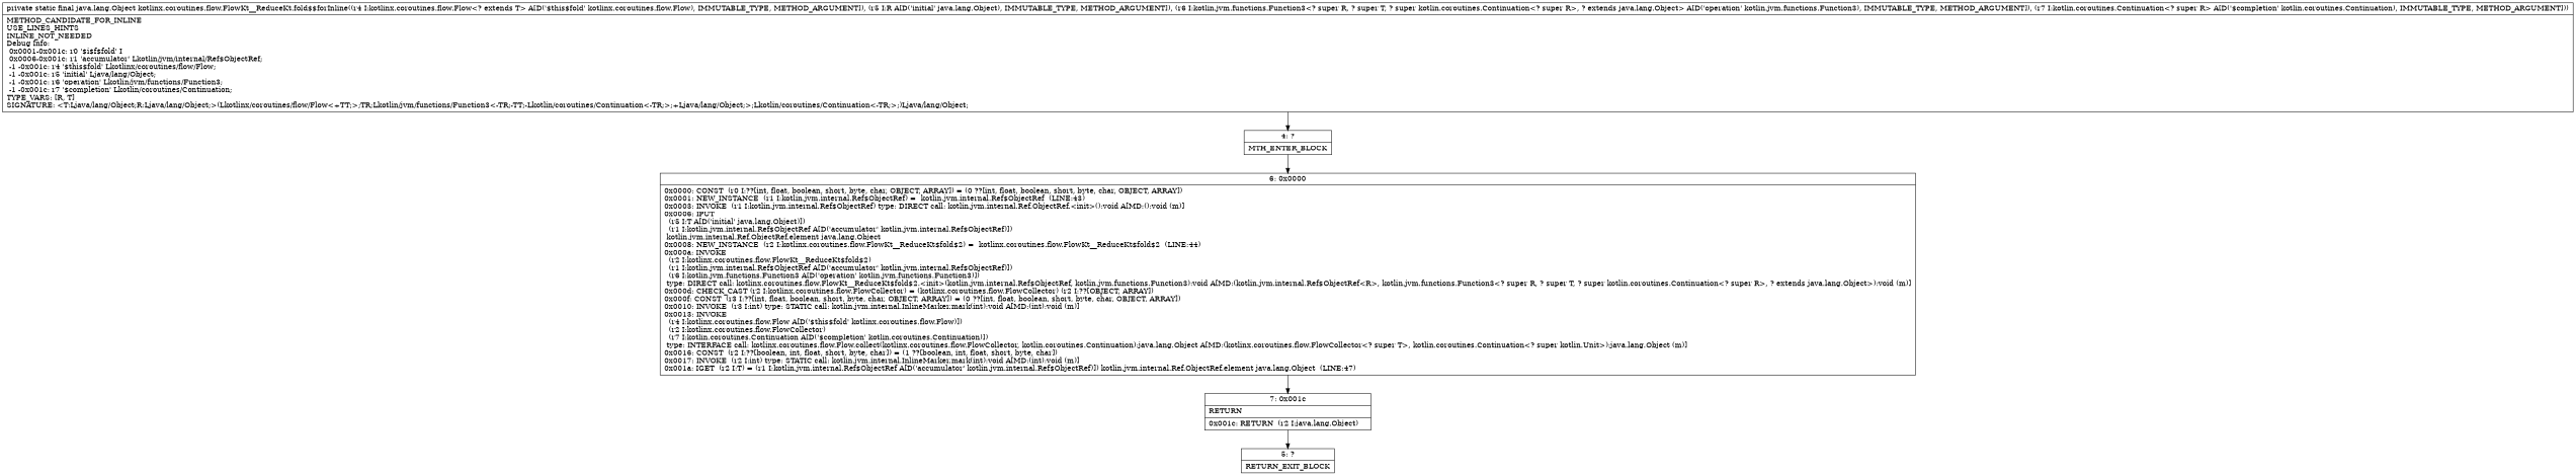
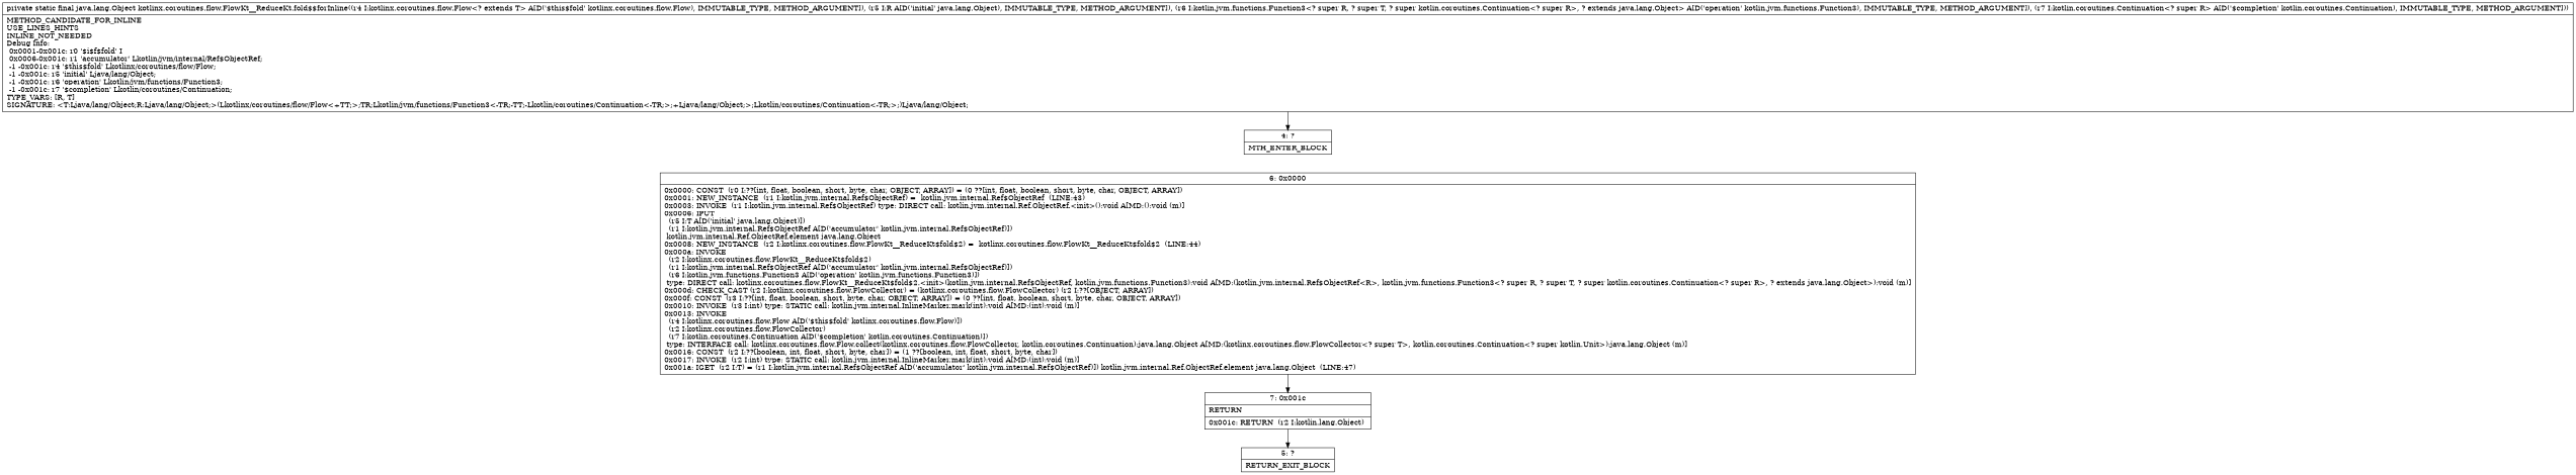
  digraph {
    node [shape=record]
    n1 [label="{4\:\ ?|MTH_ENTER_BLOCK\l}"]
    n2 [label="{6\:\ 0x0000|0x0000: CONST  (r0 I:??[int, float, boolean, short, byte, char, OBJECT, ARRAY]) = (0 ??[int, float, boolean, short, byte, char, OBJECT, ARRAY]) \l0x0001: NEW_INSTANCE  (r1 I:kotlin.jvm.internal.Ref$ObjectRef) =  kotlin.jvm.internal.Ref$ObjectRef  (LINE:43)\l0x0003: INVOKE  (r1 I:kotlin.jvm.internal.Ref$ObjectRef) type: DIRECT call: kotlin.jvm.internal.Ref.ObjectRef.\<init\>():void A[MD:():void (m)]\l0x0006: IPUT  \l  (r5 I:T A[D('initial' java.lang.Object)])\l  (r1 I:kotlin.jvm.internal.Ref$ObjectRef A[D('accumulator' kotlin.jvm.internal.Ref$ObjectRef)])\l kotlin.jvm.internal.Ref.ObjectRef.element java.lang.Object \l0x0008: NEW_INSTANCE  (r2 I:kotlinx.coroutines.flow.FlowKt__ReduceKt$fold$2) =  kotlinx.coroutines.flow.FlowKt__ReduceKt$fold$2  (LINE:44)\l0x000a: INVOKE  \l  (r2 I:kotlinx.coroutines.flow.FlowKt__ReduceKt$fold$2)\l  (r1 I:kotlin.jvm.internal.Ref$ObjectRef A[D('accumulator' kotlin.jvm.internal.Ref$ObjectRef)])\l  (r6 I:kotlin.jvm.functions.Function3 A[D('operation' kotlin.jvm.functions.Function3)])\l type: DIRECT call: kotlinx.coroutines.flow.FlowKt__ReduceKt$fold$2.\<init\>(kotlin.jvm.internal.Ref$ObjectRef, kotlin.jvm.functions.Function3):void A[MD:(kotlin.jvm.internal.Ref$ObjectRef\<R\>, kotlin.jvm.functions.Function3\<? super R, ? super T, ? super kotlin.coroutines.Continuation\<? super R\>, ? extends java.lang.Object\>):void (m)]\l0x000d: CHECK_CAST (r2 I:kotlinx.coroutines.flow.FlowCollector) = (kotlinx.coroutines.flow.FlowCollector) (r2 I:??[OBJECT, ARRAY]) \l0x000f: CONST  (r3 I:??[int, float, boolean, short, byte, char, OBJECT, ARRAY]) = (0 ??[int, float, boolean, short, byte, char, OBJECT, ARRAY]) \l0x0010: INVOKE  (r3 I:int) type: STATIC call: kotlin.jvm.internal.InlineMarker.mark(int):void A[MD:(int):void (m)]\l0x0013: INVOKE  \l  (r4 I:kotlinx.coroutines.flow.Flow A[D('$this$fold' kotlinx.coroutines.flow.Flow)])\l  (r2 I:kotlinx.coroutines.flow.FlowCollector)\l  (r7 I:kotlin.coroutines.Continuation A[D('$completion' kotlin.coroutines.Continuation)])\l type: INTERFACE call: kotlinx.coroutines.flow.Flow.collect(kotlinx.coroutines.flow.FlowCollector, kotlin.coroutines.Continuation):java.lang.Object A[MD:(kotlinx.coroutines.flow.FlowCollector\<? super T\>, kotlin.coroutines.Continuation\<? super kotlin.Unit\>):java.lang.Object (m)]\l0x0016: CONST  (r2 I:??[boolean, int, float, short, byte, char]) = (1 ??[boolean, int, float, short, byte, char]) \l0x0017: INVOKE  (r2 I:int) type: STATIC call: kotlin.jvm.internal.InlineMarker.mark(int):void A[MD:(int):void (m)]\l0x001a: IGET  (r2 I:T) = (r1 I:kotlin.jvm.internal.Ref$ObjectRef A[D('accumulator' kotlin.jvm.internal.Ref$ObjectRef)]) kotlin.jvm.internal.Ref.ObjectRef.element java.lang.Object  (LINE:47)\l}"]
-   n3 [label="{7\:\ 0x001c|RETURN\l|0x001c: RETURN  (r2 I:java.lang.Object) \l}"]
+   n3 [label="{7\:\ 0x001c|RETURN\l|0x001c: RETURN  (r2 I:kotlin.lang.Object) \l}"]
    n4 [label="{5\:\ ?|RETURN_EXIT_BLOCK\l}"]
    n5 [label="{private static final java.lang.Object kotlinx.coroutines.flow.FlowKt__ReduceKt.fold$$forInline((r4 I:kotlinx.coroutines.flow.Flow\<? extends T\> A[D('$this$fold' kotlinx.coroutines.flow.Flow), IMMUTABLE_TYPE, METHOD_ARGUMENT]), (r5 I:R A[D('initial' java.lang.Object), IMMUTABLE_TYPE, METHOD_ARGUMENT]), (r6 I:kotlin.jvm.functions.Function3\<? super R, ? super T, ? super kotlin.coroutines.Continuation\<? super R\>, ? extends java.lang.Object\> A[D('operation' kotlin.jvm.functions.Function3), IMMUTABLE_TYPE, METHOD_ARGUMENT]), (r7 I:kotlin.coroutines.Continuation\<? super R\> A[D('$completion' kotlin.coroutines.Continuation), IMMUTABLE_TYPE, METHOD_ARGUMENT]))  | METHOD_CANDIDATE_FOR_INLINE\lUSE_LINES_HINTS\lINLINE_NOT_NEEDED\lDebug Info:\l  0x0001\-0x001c: r0 '$i$f$fold' I\l  0x0006\-0x001c: r1 'accumulator' Lkotlin\/jvm\/internal\/Ref$ObjectRef;\l  \-1 \-0x001c: r4 '$this$fold' Lkotlinx\/coroutines\/flow\/Flow;\l  \-1 \-0x001c: r5 'initial' Ljava\/lang\/Object;\l  \-1 \-0x001c: r6 'operation' Lkotlin\/jvm\/functions\/Function3;\l  \-1 \-0x001c: r7 '$completion' Lkotlin\/coroutines\/Continuation;\lTYPE_VARS: [R, T]\lSIGNATURE: \<T:Ljava\/lang\/Object;R:Ljava\/lang\/Object;\>(Lkotlinx\/coroutines\/flow\/Flow\<+TT;\>;TR;Lkotlin\/jvm\/functions\/Function3\<\-TR;\-TT;\-Lkotlin\/coroutines\/Continuation\<\-TR;\>;+Ljava\/lang\/Object;\>;Lkotlin\/coroutines\/Continuation\<\-TR;\>;)Ljava\/lang\/Object;\l}"]
-   n1 -> n2
    n2 -> n3
    n3 -> n4
    n5 -> n1
  }
